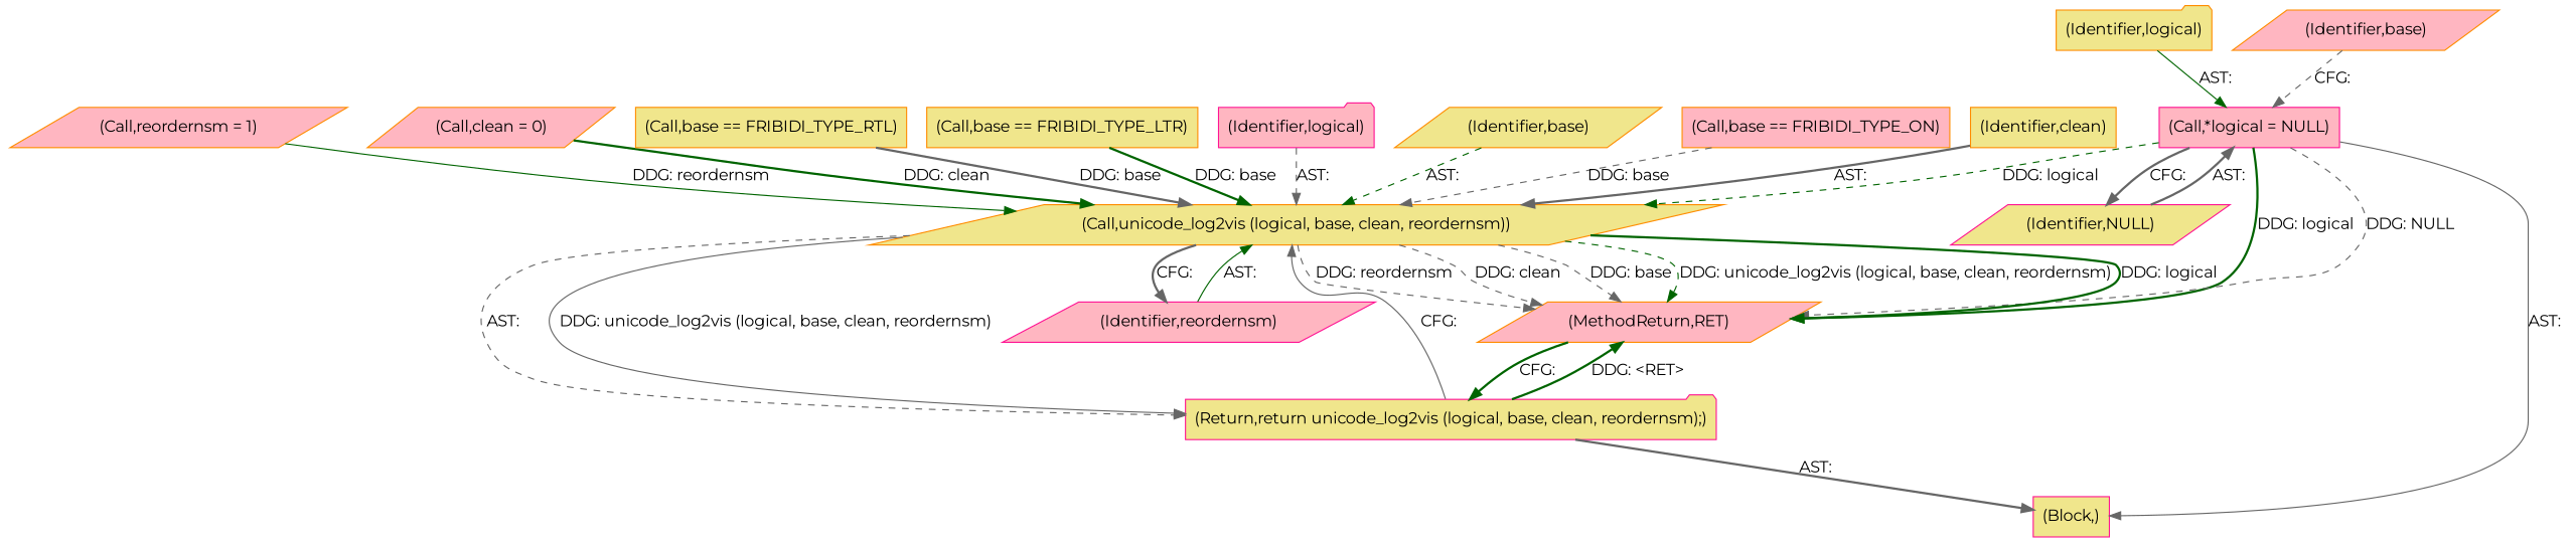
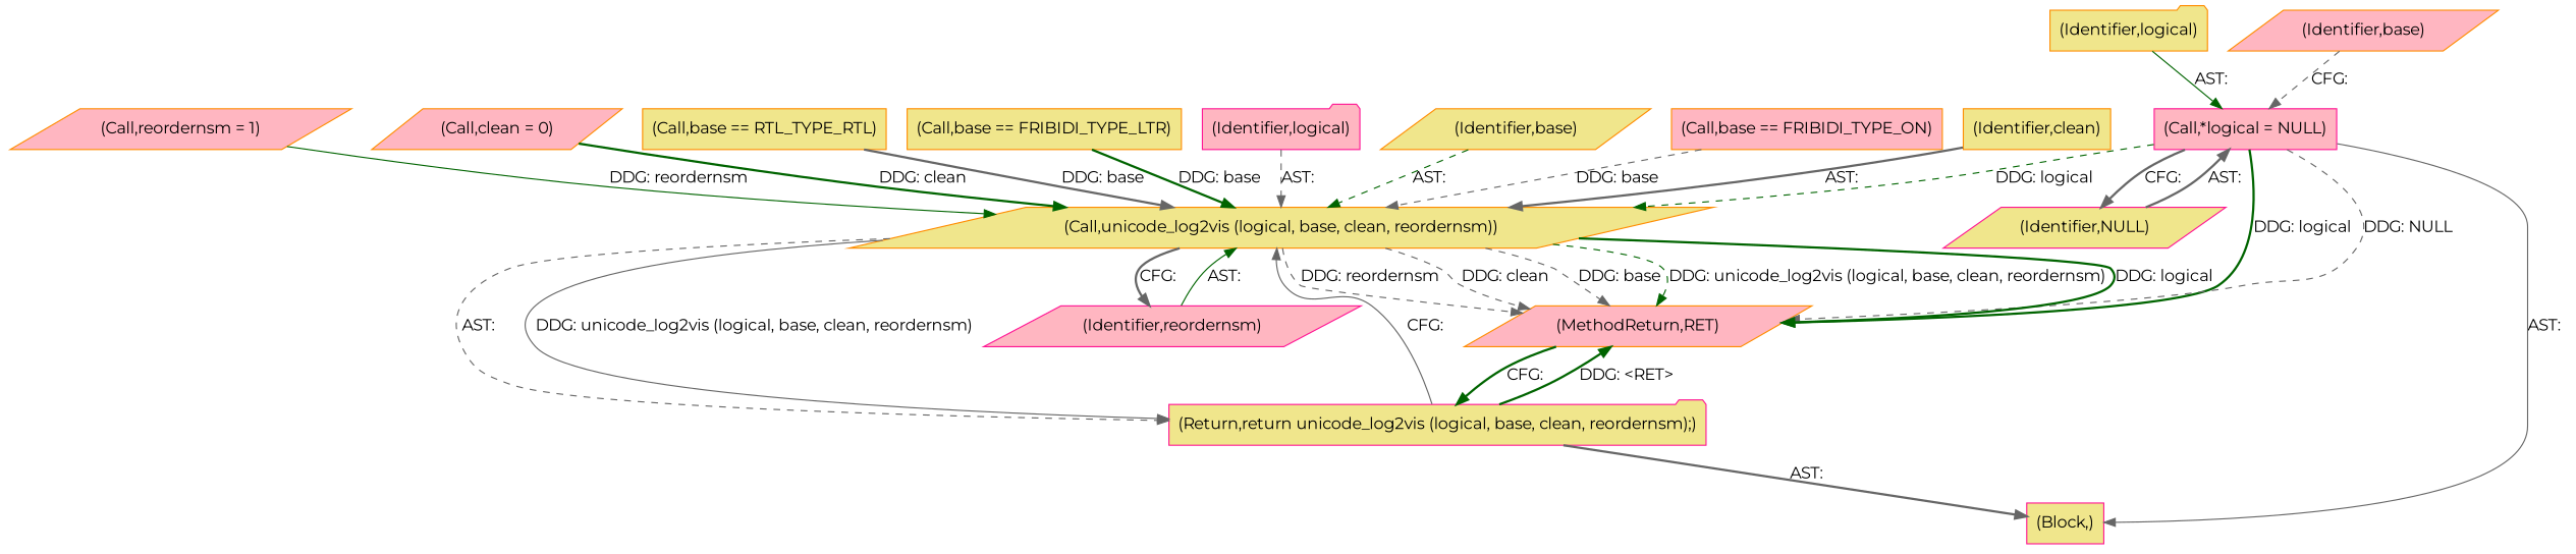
  digraph {
    fontname=Montserrat
    node [color=darkorange fillcolor=khaki fontname=Montserrat shape=parallelogram style=filled]
    edge [color=gray40 fontname=Montserrat style=bold]
    n1 [color=deeppink fillcolor=lightpink label="(Call,*logical = NULL)" shape=box]
    n2 [label="(Call,unicode_log2vis (logical, base, clean, reordernsm))"]
    n3 [color=deeppink label="(Block,)" shape=box]
    n4 [color=deeppink label="(Identifier,NULL)"]
    n5 [fillcolor=lightpink label="(MethodReturn,RET)"]
    n6 [color=deeppink label="(Return,return unicode_log2vis (logical, base, clean, reordernsm);)" shape=folder]
    n7 [color=deeppink fillcolor=lightpink label="(Identifier,reordernsm)"]
    n8 [fillcolor=lightpink label="(Call,reordernsm = 1)"]
    n9 [fillcolor=lightpink label="(Call,clean = 0)"]
-   n10 [label="(Call,base == FRIBIDI_TYPE_RTL)" shape=box]
+   n10 [label="(Call,base == RTL_TYPE_RTL)" shape=box]
    n11 [label="(Identifier,logical)" shape=folder]
    n12 [label="(Call,base == FRIBIDI_TYPE_LTR)" shape=box]
    n13 [fillcolor=lightpink label="(Identifier,base)"]
    n14 [color=deeppink fillcolor=lightpink label="(Identifier,logical)" shape=folder]
    n15 [label="(Identifier,base)"]
    n16 [fillcolor=lightpink label="(Call,base == FRIBIDI_TYPE_ON)" shape=box]
    n17 [label="(Identifier,clean)" shape=box]
    n1 -> n2 [color=darkgreen label="DDG: logical" style=dashed]
    n1 -> n3 [label="AST: " style=solid]
    n1 -> n4 [label="CFG: "]
    n1 -> n5 [color=darkgreen label="DDG: logical"]
    n1 -> n5 [label="DDG: NULL" style=dashed]
    n2 -> n5 [label="DDG: base" style=dashed]
    n2 -> n5 [color=darkgreen label="DDG: unicode_log2vis (logical, base, clean, reordernsm)" style=dashed]
    n2 -> n5 [color=darkgreen label="DDG: logical"]
    n2 -> n5 [label="DDG: reordernsm" style=dashed]
    n2 -> n5 [label="DDG: clean" style=dashed]
    n2 -> n6 [label="AST: " style=dashed]
    n2 -> n6 [label="DDG: unicode_log2vis (logical, base, clean, reordernsm)" style=solid]
    n2 -> n7 [label="CFG: "]
    n4 -> n1 [label="AST: "]
    n5 -> n6 [color=darkgreen label="CFG: "]
    n6 -> n2 [label="CFG: " style=solid]
    n6 -> n3 [label="AST: "]
    n6 -> n5 [color=darkgreen label="DDG: <RET>"]
    n7 -> n2 [color=darkgreen label="AST: " style=solid]
    n8 -> n2 [color=darkgreen label="DDG: reordernsm" style=solid]
    n9 -> n2 [color=darkgreen label="DDG: clean"]
    n10 -> n2 [label="DDG: base"]
    n11 -> n1 [color=darkgreen label="AST: " style=solid]
    n12 -> n2 [color=darkgreen label="DDG: base"]
    n13 -> n1 [label="CFG: " style=dashed]
    n14 -> n2 [label="AST: " style=dashed]
    n15 -> n2 [color=darkgreen label="AST: " style=dashed]
    n16 -> n2 [label="DDG: base" style=dashed]
    n17 -> n2 [label="AST: "]
  }
